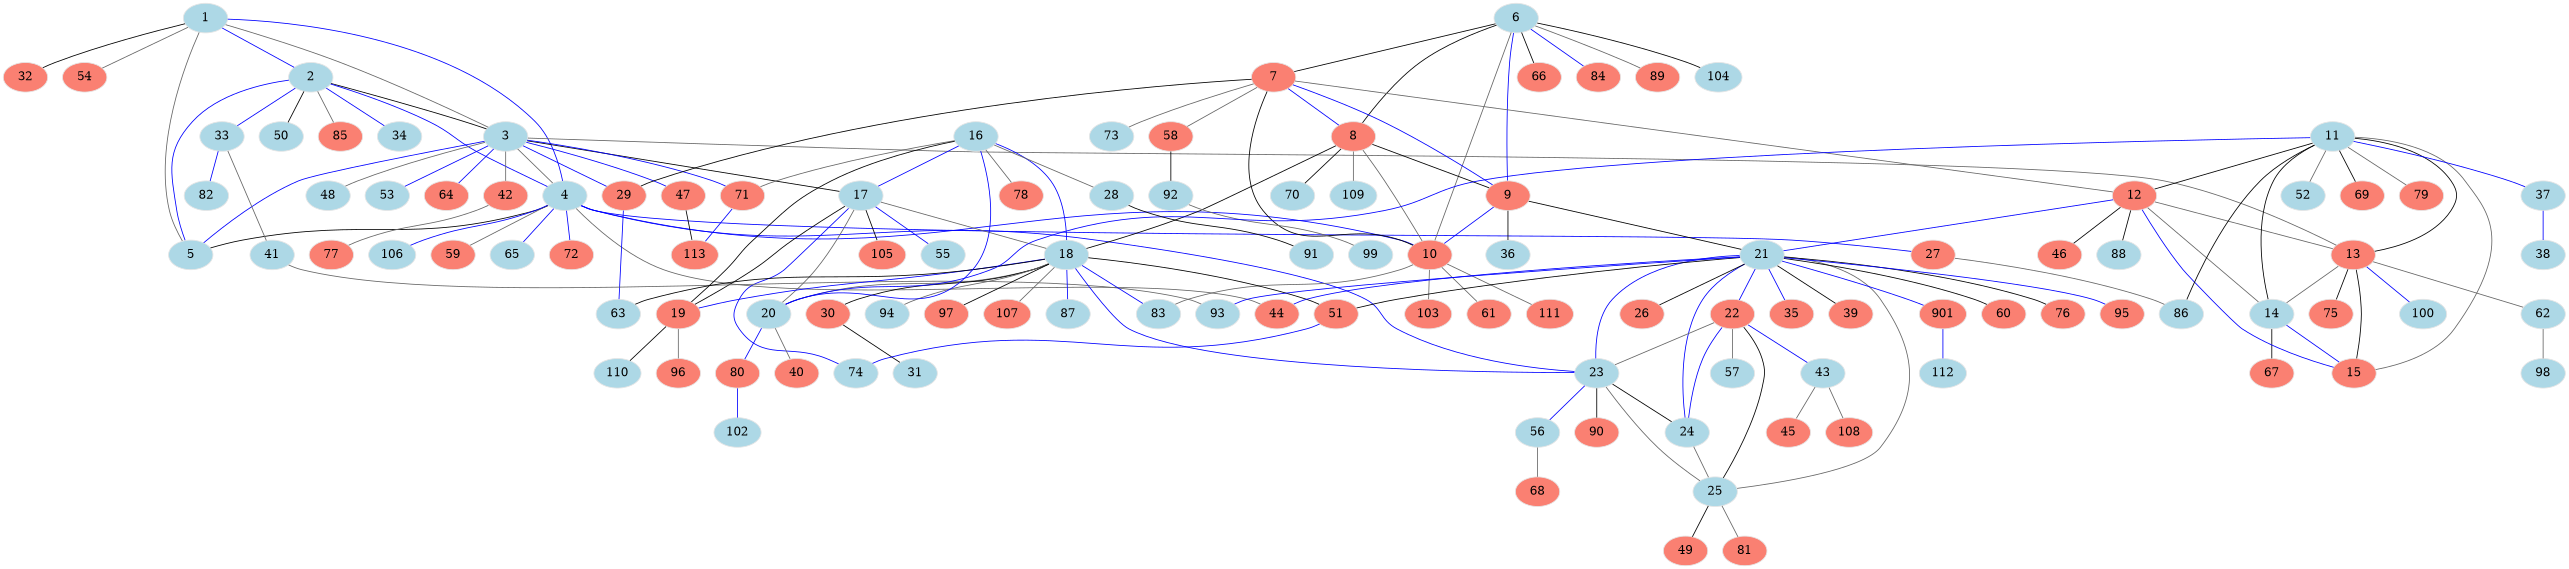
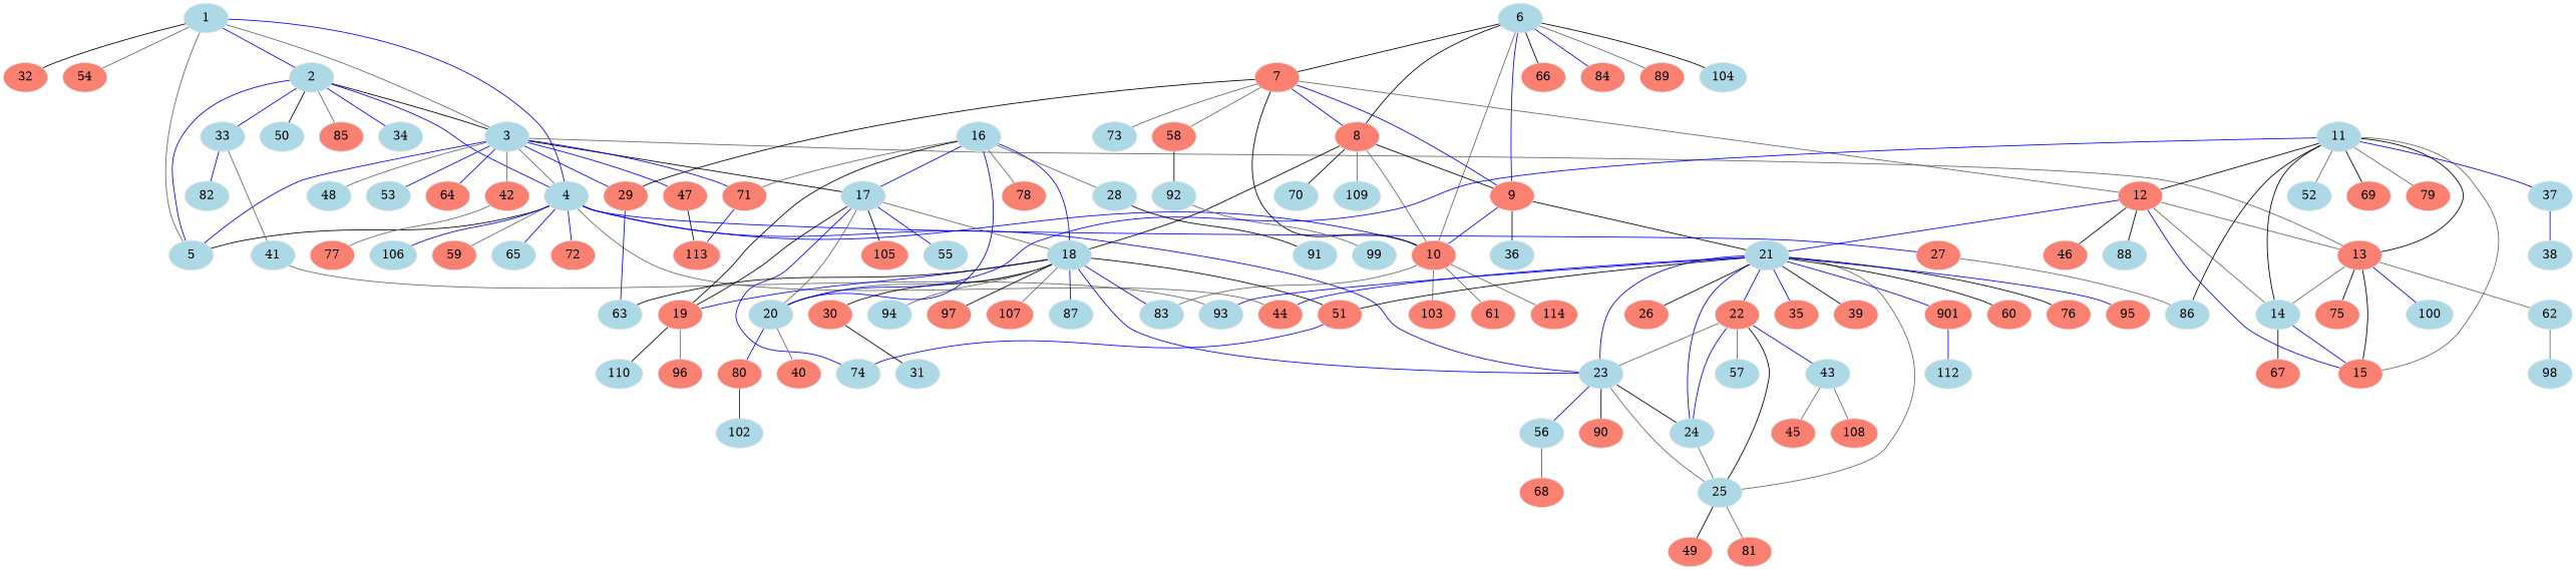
  graph {
    node [color=gray90 fillcolor=salmon style=filled]
    edge [color=blue]
    1 [fillcolor=lightblue]
    2 [fillcolor=lightblue]
    3 [fillcolor=lightblue]
    4 [fillcolor=lightblue]
    5 [fillcolor=lightblue]
    32
    54
    33 [fillcolor=lightblue]
    34 [fillcolor=lightblue]
    50 [fillcolor=lightblue]
    85
    13
    17 [fillcolor=lightblue]
    29
    42
    47
    48 [fillcolor=lightblue]
    53 [fillcolor=lightblue]
    64
    71
    10
    23 [fillcolor=lightblue]
    27
    44
    59
    65 [fillcolor=lightblue]
    72
    106 [fillcolor=lightblue]
    41 [fillcolor=lightblue]
    82 [fillcolor=lightblue]
    14 [fillcolor=lightblue]
    15
    62 [fillcolor=lightblue]
    75
    100 [fillcolor=lightblue]
    18 [fillcolor=lightblue]
    20 [fillcolor=lightblue]
    19
    55 [fillcolor=lightblue]
    74 [fillcolor=lightblue]
    105
    63 [fillcolor=lightblue]
    77
    113
    61
    83 [fillcolor=lightblue]
    103
-   111
+   111 [label=114]
    24 [fillcolor=lightblue]
    25 [fillcolor=lightblue]
    56 [fillcolor=lightblue]
    90
    86 [fillcolor=lightblue]
    6 [fillcolor=lightblue]
    7
    8
    9
    66
    84
    89
    104 [fillcolor=lightblue]
    12
    58
    73 [fillcolor=lightblue]
    70 [fillcolor=lightblue]
    109 [fillcolor=lightblue]
    21 [fillcolor=lightblue]
    36 [fillcolor=lightblue]
    46
    88 [fillcolor=lightblue]
    92 [fillcolor=lightblue]
    30
    51
    87 [fillcolor=lightblue]
    94 [fillcolor=lightblue]
    97
    107
    22
    26
    35
    39
    60
    76
    93 [fillcolor=lightblue]
    95
    n86 [label=901]
    11 [fillcolor=lightblue]
    37 [fillcolor=lightblue]
    52 [fillcolor=lightblue]
    69
    79
    67
    40
    80
    38 [fillcolor=lightblue]
    98 [fillcolor=lightblue]
    16 [fillcolor=lightblue]
    28 [fillcolor=lightblue]
    78
    96
    110 [fillcolor=lightblue]
    91 [fillcolor=lightblue]
    31 [fillcolor=lightblue]
    102 [fillcolor=lightblue]
    43 [fillcolor=lightblue]
    57 [fillcolor=lightblue]
    49
    81
    112 [fillcolor=lightblue]
    45
    108
    68
    99 [fillcolor=lightblue]
    1 -- 2
    1 -- 3 [color=gray40]
    1 -- 4
    1 -- 5 [color=gray40]
    1 -- 32 [color=black]
    1 -- 54 [color=gray40]
    2 -- 3 [color=black]
    2 -- 4
    2 -- 5
    2 -- 33
    2 -- 34
    2 -- 50 [color=black]
    2 -- 85 [color=gray40]
    3 -- 4 [color=gray40]
    3 -- 5
    3 -- 13 [color=gray40]
    3 -- 17 [color=black]
    3 -- 29
    3 -- 42 [color=gray40]
    3 -- 47
    3 -- 48 [color=gray40]
    3 -- 53
    3 -- 64
    3 -- 71
    4 -- 5 [color=black]
    4 -- 10
    4 -- 23
    4 -- 27
    4 -- 44 [color=gray40]
    4 -- 59 [color=gray40]
    4 -- 65
    4 -- 72
    4 -- 106
    33 -- 41 [color=gray40]
    33 -- 82
    13 -- 14 [color=gray40]
    13 -- 15 [color=black]
    13 -- 62 [color=gray40]
    13 -- 75 [color=black]
    13 -- 100
    17 -- 18 [color=gray40]
    17 -- 20 [color=gray40]
    17 -- 19 [color=black]
    17 -- 55
    17 -- 74
    17 -- 105 [color=black]
    29 -- 63
    42 -- 77 [color=gray40]
    47 -- 113 [color=black]
    71 -- 113
    10 -- 61 [color=gray40]
    10 -- 83 [color=gray40]
    10 -- 103 [color=gray40]
    10 -- 111 [color=gray40]
    23 -- 24 [color=black]
    23 -- 25 [color=gray40]
    23 -- 56
    23 -- 90 [color=black]
    27 -- 86 [color=gray40]
    41 -- 93 [color=gray40]
    14 -- 15
    14 -- 67 [color=black]
    62 -- 98 [color=gray40]
    18 -- 23
    18 -- 20 [color=gray40]
    18 -- 19
    18 -- 63 [color=black]
    18 -- 83
    18 -- 30 [color=black]
    18 -- 51 [color=black]
    18 -- 87
    18 -- 94 [color=gray40]
    18 -- 97 [color=black]
    18 -- 107 [color=gray40]
    20 -- 40 [color=gray40]
    20 -- 80
    19 -- 96 [color=gray40]
    19 -- 110 [color=black]
    24 -- 25 [color=gray40]
    25 -- 49 [color=black]
    25 -- 81 [color=gray40]
    56 -- 68 [color=gray40]
    6 -- 10 [color=gray40]
    6 -- 7 [color=black]
    6 -- 8 [color=black]
    6 -- 9
    6 -- 66 [color=black]
    6 -- 84
    6 -- 89 [color=gray40]
    6 -- 104 [color=black]
    7 -- 29 [color=black]
    7 -- 10 [color=black]
    7 -- 8
    7 -- 9
    7 -- 12 [color=gray40]
    7 -- 58 [color=gray40]
    7 -- 73 [color=gray40]
    8 -- 10 [color=gray40]
    8 -- 18 [color=black]
    8 -- 9 [color=black]
    8 -- 70 [color=black]
    8 -- 109 [color=gray40]
    9 -- 10
    9 -- 21 [color=black]
    9 -- 36 [color=black]
    12 -- 13 [color=gray40]
    12 -- 14 [color=gray40]
    12 -- 15
    12 -- 21
    12 -- 46 [color=black]
    12 -- 88 [color=black]
    58 -- 92 [color=black]
    21 -- 23
    21 -- 44
    21 -- 24
    21 -- 25 [color=gray40]
    21 -- 51 [color=black]
    21 -- 22
    21 -- 26 [color=black]
    21 -- 35
    21 -- 39 [color=black]
    21 -- 60 [color=black]
    21 -- 76 [color=black]
    21 -- 93
    21 -- 95
    21 -- n86
    92 -- 99 [color=gray40]
    30 -- 31 [color=black]
    51 -- 74
    22 -- 23 [color=gray40]
    22 -- 24
    22 -- 25 [color=black]
    22 -- 43
    22 -- 57 [color=gray40]
    n86 -- 112
    11 -- 13 [color=black]
    11 -- 14 [color=black]
    11 -- 15 [color=gray40]
    11 -- 20
    11 -- 86 [color=black]
    11 -- 12 [color=black]
    11 -- 37
    11 -- 52 [color=gray40]
    11 -- 69 [color=black]
    11 -- 79 [color=gray40]
    37 -- 38
    80 -- 102
    16 -- 17
    16 -- 71 [color=gray40]
    16 -- 18
    16 -- 20
    16 -- 19 [color=black]
    16 -- 28 [color=gray40]
    16 -- 78 [color=gray40]
    28 -- 91 [color=black]
    43 -- 45 [color=gray40]
    43 -- 108 [color=gray40]
  }
